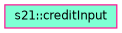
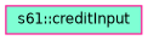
  digraph {
    rankdir=TB
-   n1 [color=deeppink fillcolor=aquamarine fontname=Helvetica fontsize=10 height=0.2 label="s21::creditInput" shape=box style=filled width=0.4]
+   n1 [color=deeppink fillcolor=aquamarine fontname=Helvetica fontsize=10 height=0.2 label="s61::creditInput" shape=box style=filled width=0.4]
  }
